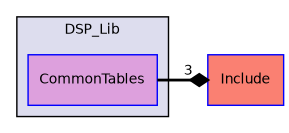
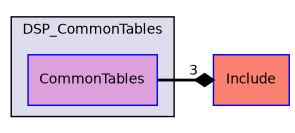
  digraph {
    compound=true
    rankdir=LR
    node [fontname=Helvetica fontsize=10 shape=box style=filled color=blue]
    n1 [fillcolor=plum label=CommonTables pencolor=black]
    n2 [label=Include fillcolor=salmon]
    subgraph cluster_1 {
      bgcolor="#ddddee"
      fontname=Helvetica
      fontsize=10
-     label=DSP_Lib
+     label=DSP_CommonTables
      pencolor=black
      n1
    }
    n1 -> n2 [headlabel=3 labeldistance=1.5 labelfontname=Helvetica labelfontsize=10 style=bold arrowhead=diamond]
  }
